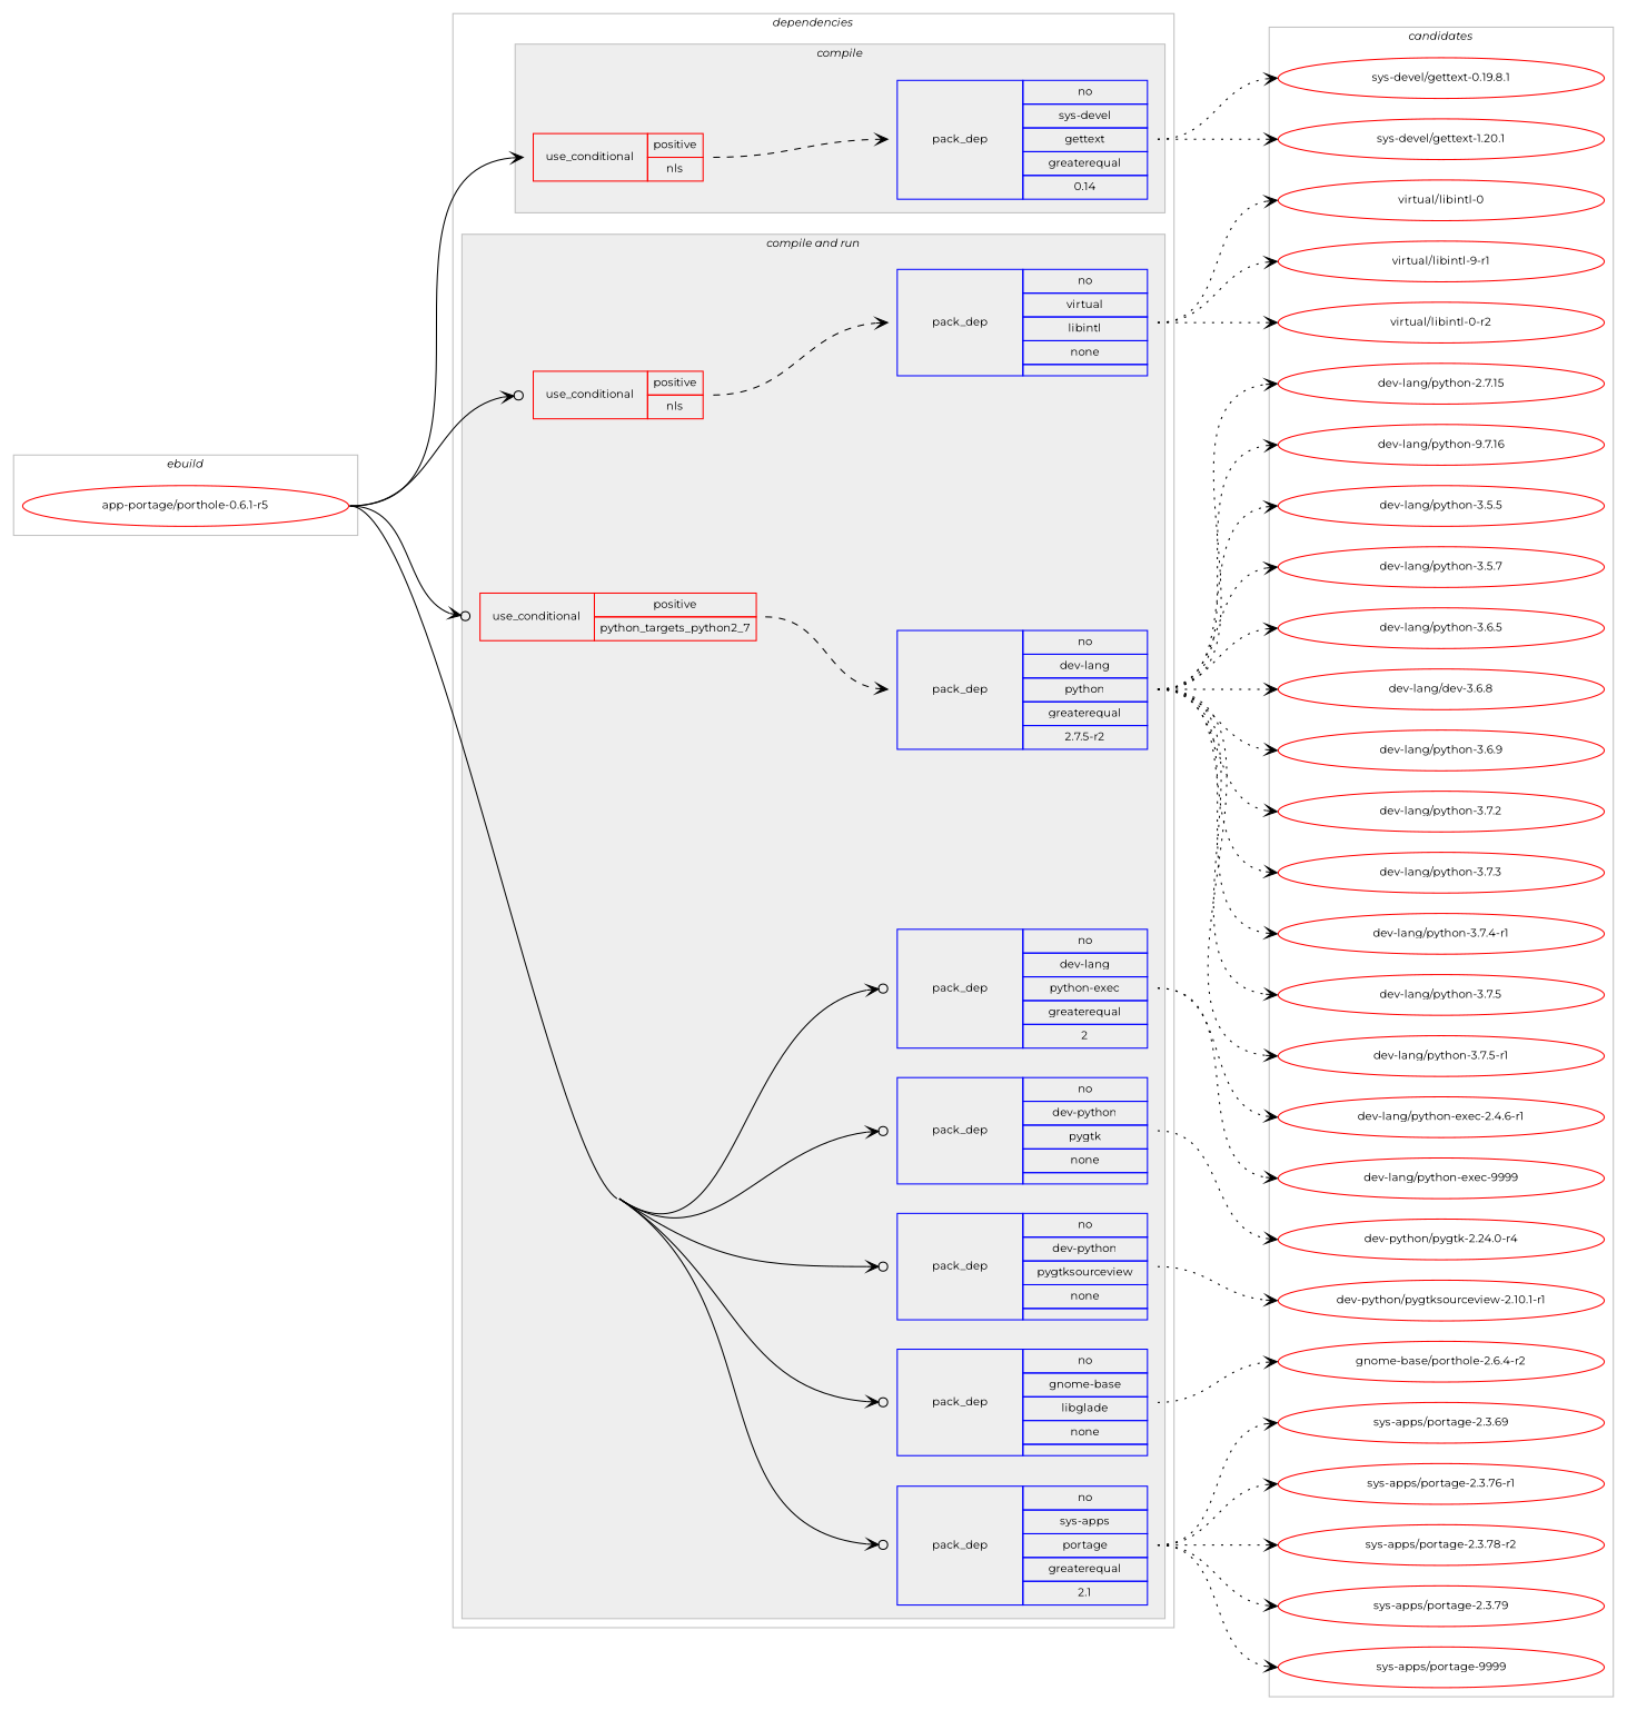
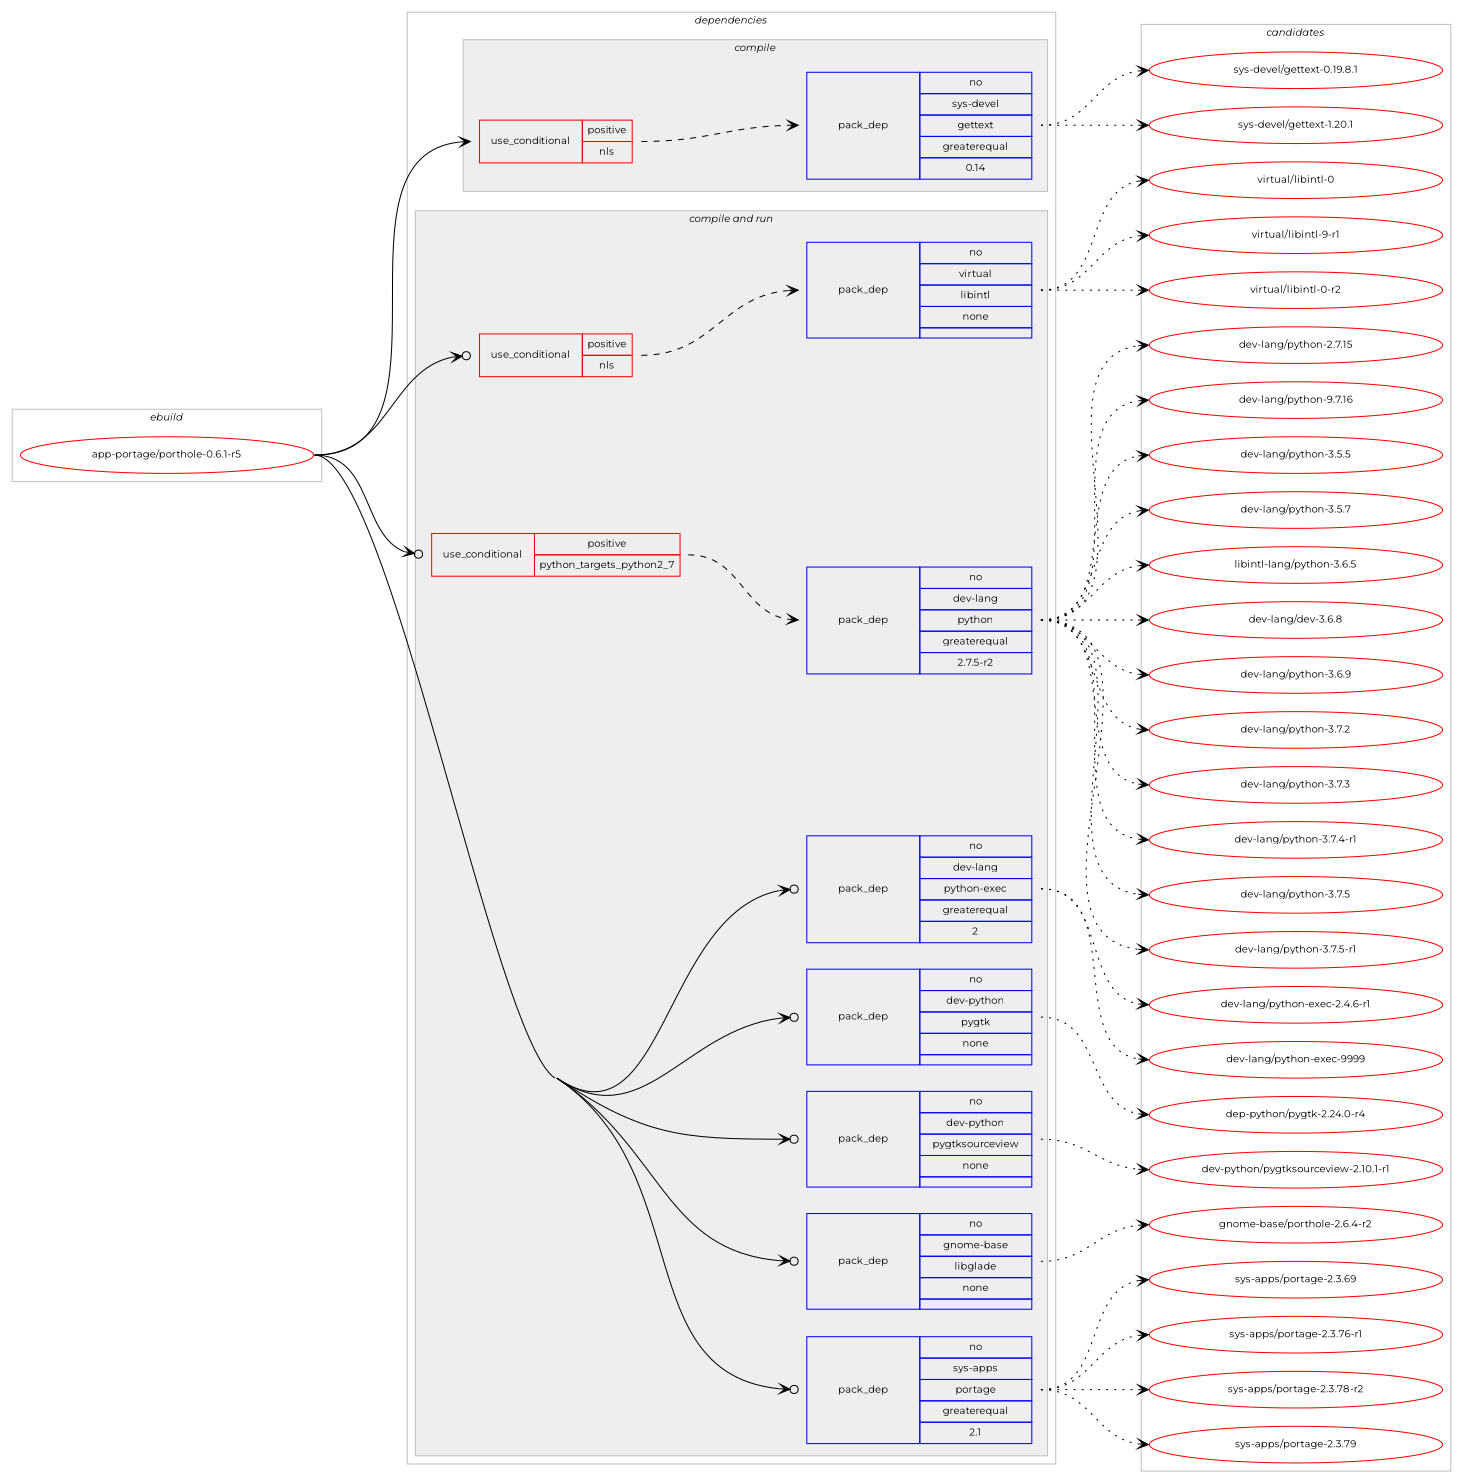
  digraph {
    compound=true
    concentrate=true
    fontname=Montserrat
    fontsize=10
    newrank=true
    rankdir=LR
    ranksep=1.5
    node [color=red fontname=Montserrat fontsize=10]
    edge [arrowhead=vee fontname=Montserrat headport=w style=dotted tailport=e weight=100]
    n1 [label="app-portage/porthole-0.6.1-r5" width=4]
    n2 [color=blue label=<<TABLE BORDER="0" CELLBORDER="1" CELLSPACING="0" CELLPADDING="4" WIDTH="220"><TR><TD ROWSPAN="6" CELLPADDING="30">pack_dep</TD></TR><TR><TD WIDTH="110">no</TD></TR><TR><TD>sys-devel</TD></TR><TR><TD>gettext</TD></TR><TR><TD>greaterequal</TD></TR><TR><TD>0.14</TD></TR></TABLE>> shape=none]
    n3 [label=<<TABLE BORDER="0" CELLBORDER="1" CELLSPACING="0" CELLPADDING="4"><TR><TD ROWSPAN="3" CELLPADDING="10">use_conditional</TD></TR><TR><TD>positive</TD></TR><TR><TD>nls</TD></TR></TABLE>> shape=none]
    n4 [color=blue label=<<TABLE BORDER="0" CELLBORDER="1" CELLSPACING="0" CELLPADDING="4" WIDTH="220"><TR><TD ROWSPAN="6" CELLPADDING="30">pack_dep</TD></TR><TR><TD WIDTH="110">no</TD></TR><TR><TD>virtual</TD></TR><TR><TD>libintl</TD></TR><TR><TD>none</TD></TR><TR><TD></TD></TR></TABLE>> shape=none]
    n5 [label=<<TABLE BORDER="0" CELLBORDER="1" CELLSPACING="0" CELLPADDING="4"><TR><TD ROWSPAN="3" CELLPADDING="10">use_conditional</TD></TR><TR><TD>positive</TD></TR><TR><TD>nls</TD></TR></TABLE>> shape=none]
    n6 [color=blue label=<<TABLE BORDER="0" CELLBORDER="1" CELLSPACING="0" CELLPADDING="4" WIDTH="220"><TR><TD ROWSPAN="6" CELLPADDING="30">pack_dep</TD></TR><TR><TD WIDTH="110">no</TD></TR><TR><TD>dev-lang</TD></TR><TR><TD>python</TD></TR><TR><TD>greaterequal</TD></TR><TR><TD>2.7.5-r2</TD></TR></TABLE>> shape=none]
    n7 [label=<<TABLE BORDER="0" CELLBORDER="1" CELLSPACING="0" CELLPADDING="4"><TR><TD ROWSPAN="3" CELLPADDING="10">use_conditional</TD></TR><TR><TD>positive</TD></TR><TR><TD>python_targets_python2_7</TD></TR></TABLE>> shape=none]
    n8 [color=blue label=<<TABLE BORDER="0" CELLBORDER="1" CELLSPACING="0" CELLPADDING="4" WIDTH="220"><TR><TD ROWSPAN="6" CELLPADDING="30">pack_dep</TD></TR><TR><TD WIDTH="110">no</TD></TR><TR><TD>dev-lang</TD></TR><TR><TD>python-exec</TD></TR><TR><TD>greaterequal</TD></TR><TR><TD>2</TD></TR></TABLE>> shape=none]
    n9 [color=blue label=<<TABLE BORDER="0" CELLBORDER="1" CELLSPACING="0" CELLPADDING="4" WIDTH="220"><TR><TD ROWSPAN="6" CELLPADDING="30">pack_dep</TD></TR><TR><TD WIDTH="110">no</TD></TR><TR><TD>dev-python</TD></TR><TR><TD>pygtk</TD></TR><TR><TD>none</TD></TR><TR><TD></TD></TR></TABLE>> shape=none]
    n10 [color=blue label=<<TABLE BORDER="0" CELLBORDER="1" CELLSPACING="0" CELLPADDING="4" WIDTH="220"><TR><TD ROWSPAN="6" CELLPADDING="30">pack_dep</TD></TR><TR><TD WIDTH="110">no</TD></TR><TR><TD>dev-python</TD></TR><TR><TD>pygtksourceview</TD></TR><TR><TD>none</TD></TR><TR><TD></TD></TR></TABLE>> shape=none]
    n11 [color=blue label=<<TABLE BORDER="0" CELLBORDER="1" CELLSPACING="0" CELLPADDING="4" WIDTH="220"><TR><TD ROWSPAN="6" CELLPADDING="30">pack_dep</TD></TR><TR><TD WIDTH="110">no</TD></TR><TR><TD>gnome-base</TD></TR><TR><TD>libglade</TD></TR><TR><TD>none</TD></TR><TR><TD></TD></TR></TABLE>> shape=none]
    n12 [color=blue label=<<TABLE BORDER="0" CELLBORDER="1" CELLSPACING="0" CELLPADDING="4" WIDTH="220"><TR><TD ROWSPAN="6" CELLPADDING="30">pack_dep</TD></TR><TR><TD WIDTH="110">no</TD></TR><TR><TD>sys-apps</TD></TR><TR><TD>portage</TD></TR><TR><TD>greaterequal</TD></TR><TR><TD>2.1</TD></TR></TABLE>> shape=none]
    n13 [label="sys-devel/gettext-0.19.8.1" width=4]
    n14 [label="sys-devel/gettext-1.20.1" width=4]
    n15 [label="virtual/libintl-0" width=4]
    n16 [label="virtual/libintl-9-r1" width=4]
    n17 [label="virtual/libintl-0-r2" width=4]
    n18 [label="dev-lang/python-2.7.15" width=4]
    n19 [label="dev-lang/python-9.7.16" width=4]
    n20 [label="dev-lang/python-3.5.5" width=4]
    n21 [label="dev-lang/python-3.5.7" width=4]
-   n22 [label="dev-lang/python-3.6.5" width=4]
+   n22 [label="libintl-lang/python-3.6.5" width=4]
    n23 [label="dev-lang/dev-3.6.8" width=4]
    n24 [label="dev-lang/python-3.6.9" width=4]
    n25 [label="dev-lang/python-3.7.2" width=4]
    n26 [label="dev-lang/python-3.7.3" width=4]
    n27 [label="dev-lang/python-3.7.4-r1" width=4]
    n28 [label="dev-lang/python-3.7.5" width=4]
    n29 [label="dev-lang/python-3.7.5-r1" width=4]
    n30 [label="dev-lang/python-exec-2.4.6-r1" width=4]
    n31 [label="dev-lang/python-exec-9999" width=4]
-   n32 [label="dev-python/pygtk-2.24.0-r4" width=4]
+   n32 [label="dep-python/pygtk-2.24.0-r4" width=4]
    n33 [label="dev-python/pygtksourceview-2.10.1-r1" width=4]
    n34 [label="gnome-base/porthole-2.6.4-r2" width=4]
    n35 [label="sys-apps/portage-2.3.69" width=4]
    n36 [label="sys-apps/portage-2.3.76-r1" width=4]
    n37 [label="sys-apps/portage-2.3.78-r2" width=4]
    n38 [label="sys-apps/portage-2.3.79" width=4]
-   n39 [label="sys-apps/portage-9999" width=4]
    subgraph cluster_1 {
      color=gray
      label=<<i>ebuild</i>>
      rank=same
      n1
    }
    subgraph cluster_2 {
      color=gray
      label=<<i>dependencies</i>>
      subgraph cluster_3 {
        color=gray
        fillcolor="#eeeeee"
        label=<<i>compile</i>>
        style=filled
        subgraph sub_4 {
          color=gray
          fillcolor="#eeeeee"
          label=<<i>compile</i>>
          style=filled
          n3
          subgraph sub_5 {
            color=gray
            fillcolor="#eeeeee"
            label=<<i>compile</i>>
            style=filled
            n2
          }
        }
      }
      subgraph cluster_6 {
        color=gray
        fillcolor="#eeeeee"
        label=<<i>compile and run</i>>
        style=filled
        subgraph sub_7 {
          color=gray
          fillcolor="#eeeeee"
          label=<<i>compile and run</i>>
          style=filled
          n5
          subgraph sub_8 {
            color=gray
            fillcolor="#eeeeee"
            label=<<i>compile and run</i>>
            style=filled
            n4
          }
        }
        subgraph sub_9 {
          color=gray
          fillcolor="#eeeeee"
          label=<<i>compile and run</i>>
          style=filled
          n7
          subgraph sub_10 {
            color=gray
            fillcolor="#eeeeee"
            label=<<i>compile and run</i>>
            style=filled
            n6
          }
        }
        subgraph sub_11 {
          color=gray
          fillcolor="#eeeeee"
          label=<<i>compile and run</i>>
          style=filled
          n8
        }
        subgraph sub_12 {
          color=gray
          fillcolor="#eeeeee"
          label=<<i>compile and run</i>>
          style=filled
          n9
        }
        subgraph sub_13 {
          color=gray
          fillcolor="#eeeeee"
          label=<<i>compile and run</i>>
          style=filled
          n10
        }
        subgraph sub_14 {
          color=gray
          fillcolor="#eeeeee"
          label=<<i>compile and run</i>>
          style=filled
          n11
        }
        subgraph sub_15 {
          color=gray
          fillcolor="#eeeeee"
          label=<<i>compile and run</i>>
          style=filled
          n12
        }
      }
      subgraph cluster_16 {
        color=gray
        fillcolor="#eeeeee"
        label=<<i>run</i>>
        style=filled
      }
    }
    subgraph cluster_17 {
      color=gray
      label=<<i>candidates</i>>
      rank=same
      subgraph sub_18 {
        color=black
        label=<<i>candidates</i>>
        nodesep=1
        rank=same
        n13
        n14
      }
      subgraph sub_19 {
        color=black
        label=<<i>candidates</i>>
        nodesep=1
        rank=same
        n15
        n16
        n17
      }
      subgraph sub_20 {
        color=black
        label=<<i>candidates</i>>
        nodesep=1
        rank=same
        n18
        n19
        n20
        n21
        n22
        n23
        n24
        n25
        n26
        n27
        n28
        n29
      }
      subgraph sub_21 {
        color=black
        label=<<i>candidates</i>>
        nodesep=1
        rank=same
        n30
        n31
      }
      subgraph sub_22 {
        color=black
        label=<<i>candidates</i>>
        nodesep=1
        rank=same
        n32
      }
      subgraph sub_23 {
        color=black
        label=<<i>candidates</i>>
        nodesep=1
        rank=same
        n33
      }
      subgraph sub_24 {
        color=black
        label=<<i>candidates</i>>
        nodesep=1
        rank=same
        n34
      }
      subgraph sub_25 {
        color=black
        label=<<i>candidates</i>>
        nodesep=1
        rank=same
        n35
        n36
        n37
        n38
-       n39
      }
    }
    n1 -> n3 [style=solid weight=20]
    n1 -> n5 [arrowhead=odotvee style=solid weight=20]
    n1 -> n7 [arrowhead=odotvee style=solid weight=20]
    n1 -> n8 [arrowhead=odotvee style=solid weight=20]
    n1 -> n9 [arrowhead=odotvee style=solid weight=20]
    n1 -> n10 [arrowhead=odotvee style=solid weight=20]
    n1 -> n11 [arrowhead=odotvee style=solid weight=20]
    n1 -> n12 [arrowhead=odotvee style=solid weight=20]
    n2 -> n13
    n2 -> n14
    n3 -> n2 [style=dashed weight=20]
    n4 -> n15
    n4 -> n16
    n4 -> n17
    n5 -> n4 [style=dashed weight=20]
    n6 -> n18
    n6 -> n19
    n6 -> n20
    n6 -> n21
    n6 -> n22
    n6 -> n23
    n6 -> n24
    n6 -> n25
    n6 -> n26
    n6 -> n27
    n6 -> n28
    n6 -> n29
    n7 -> n6 [style=dashed weight=20]
    n8 -> n30
    n8 -> n31
    n9 -> n32
    n10 -> n33
    n11 -> n34
    n12 -> n35
    n12 -> n36
    n12 -> n37
    n12 -> n38
-   n12 -> n39
  }
